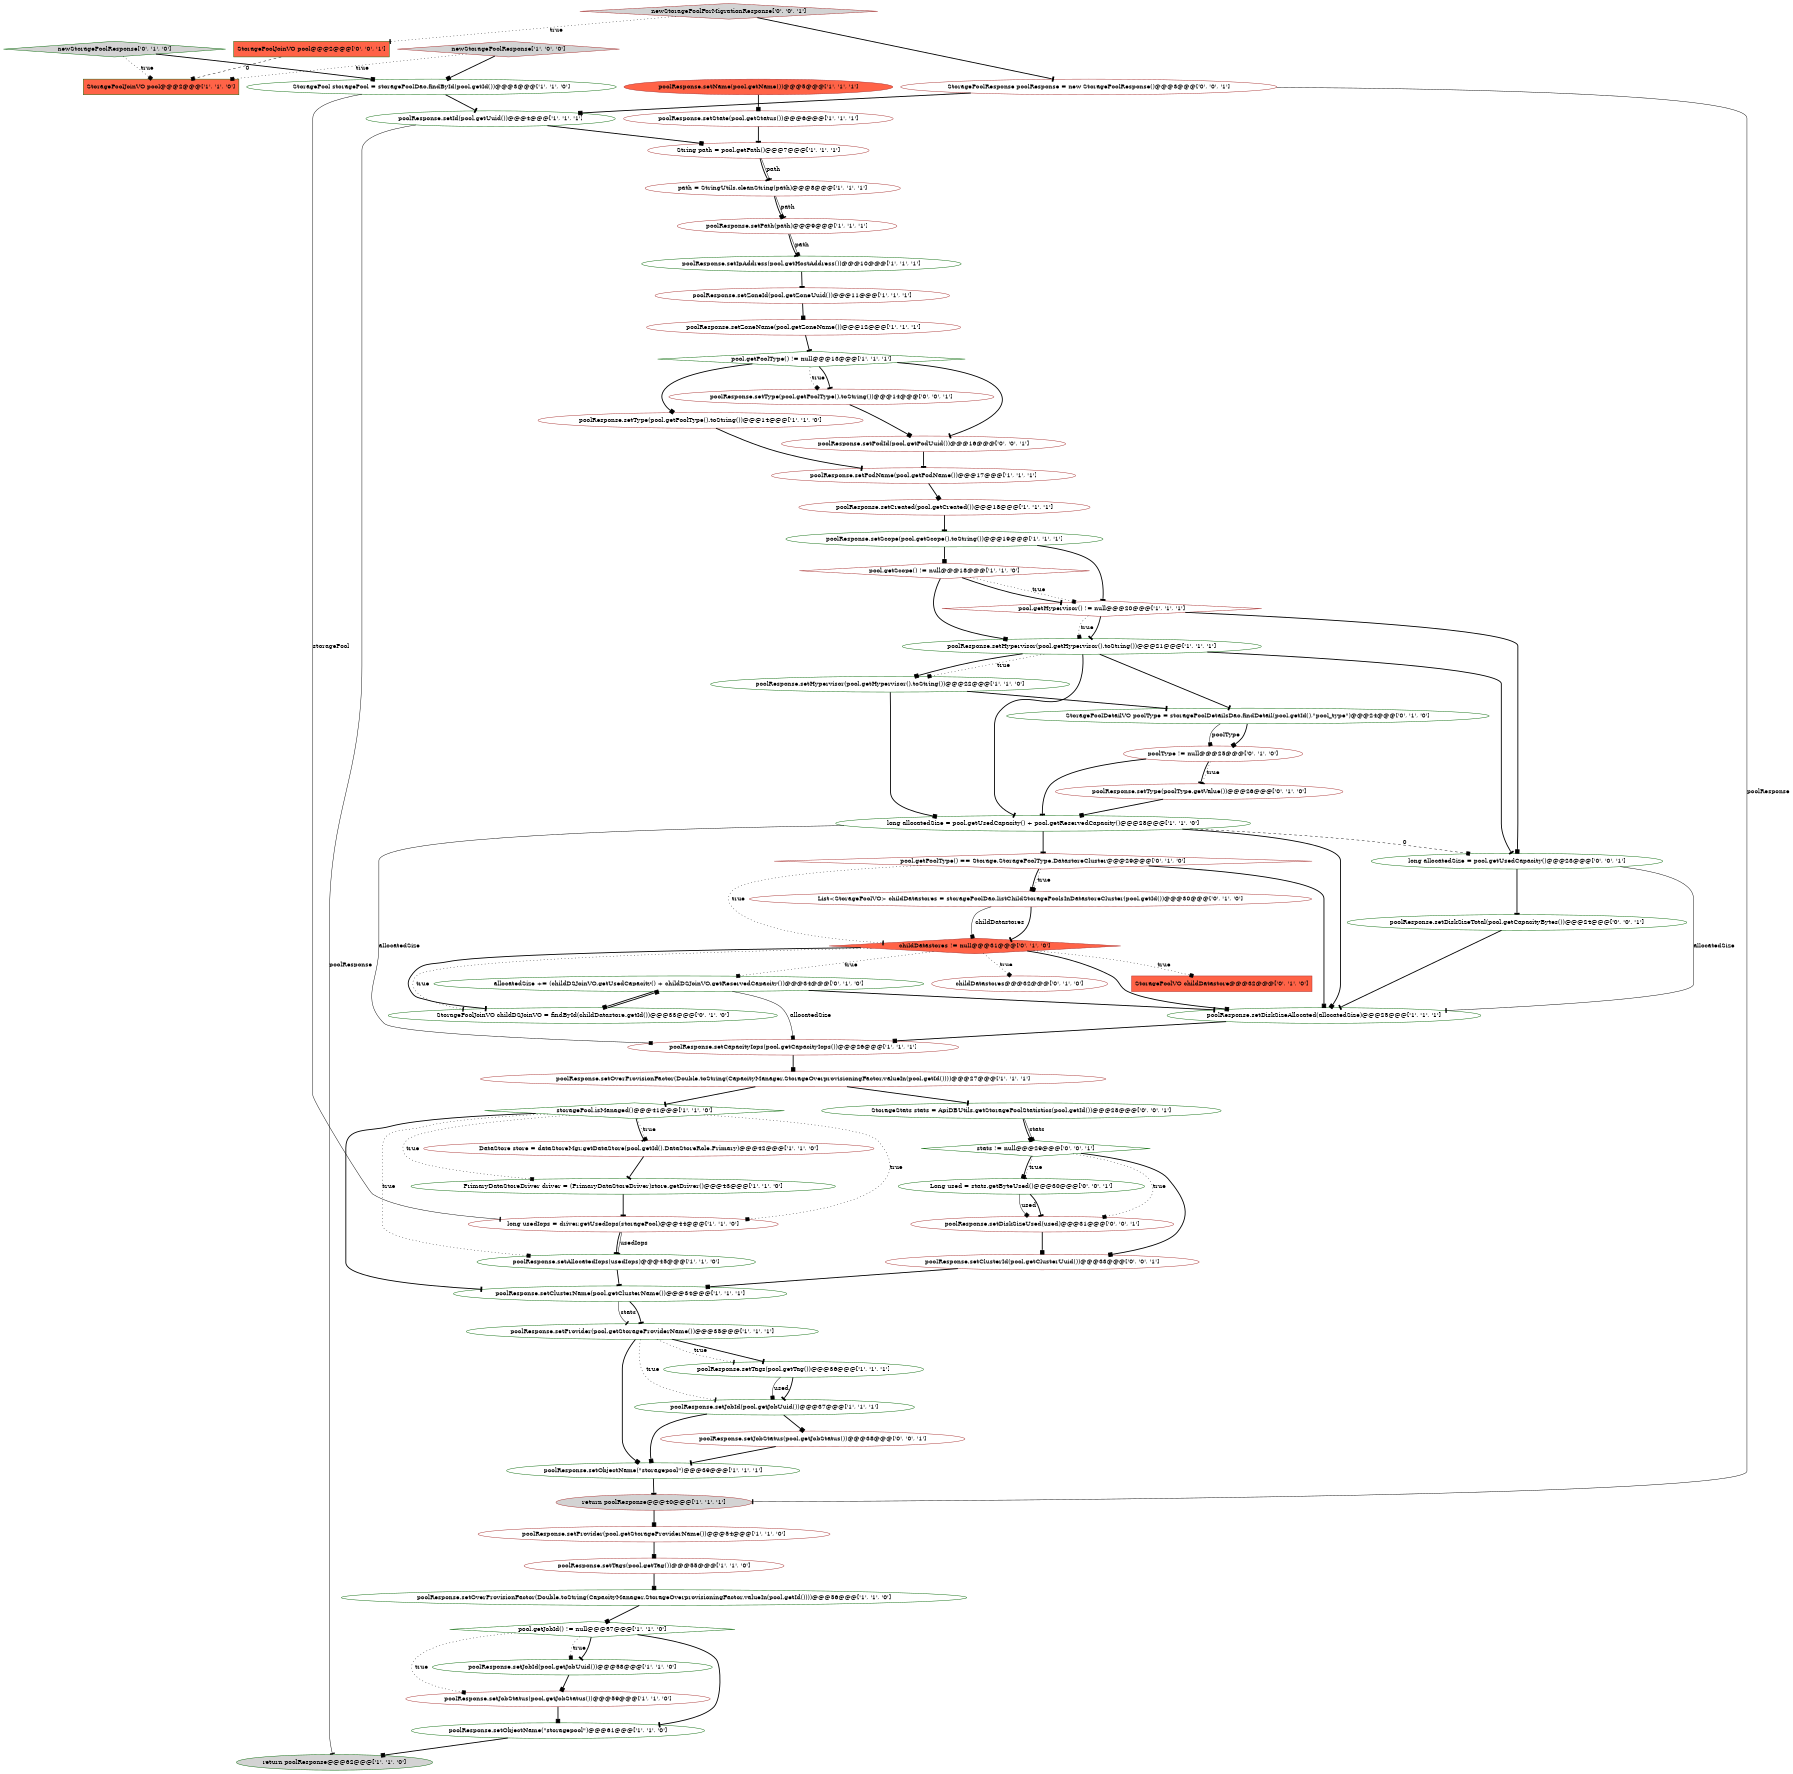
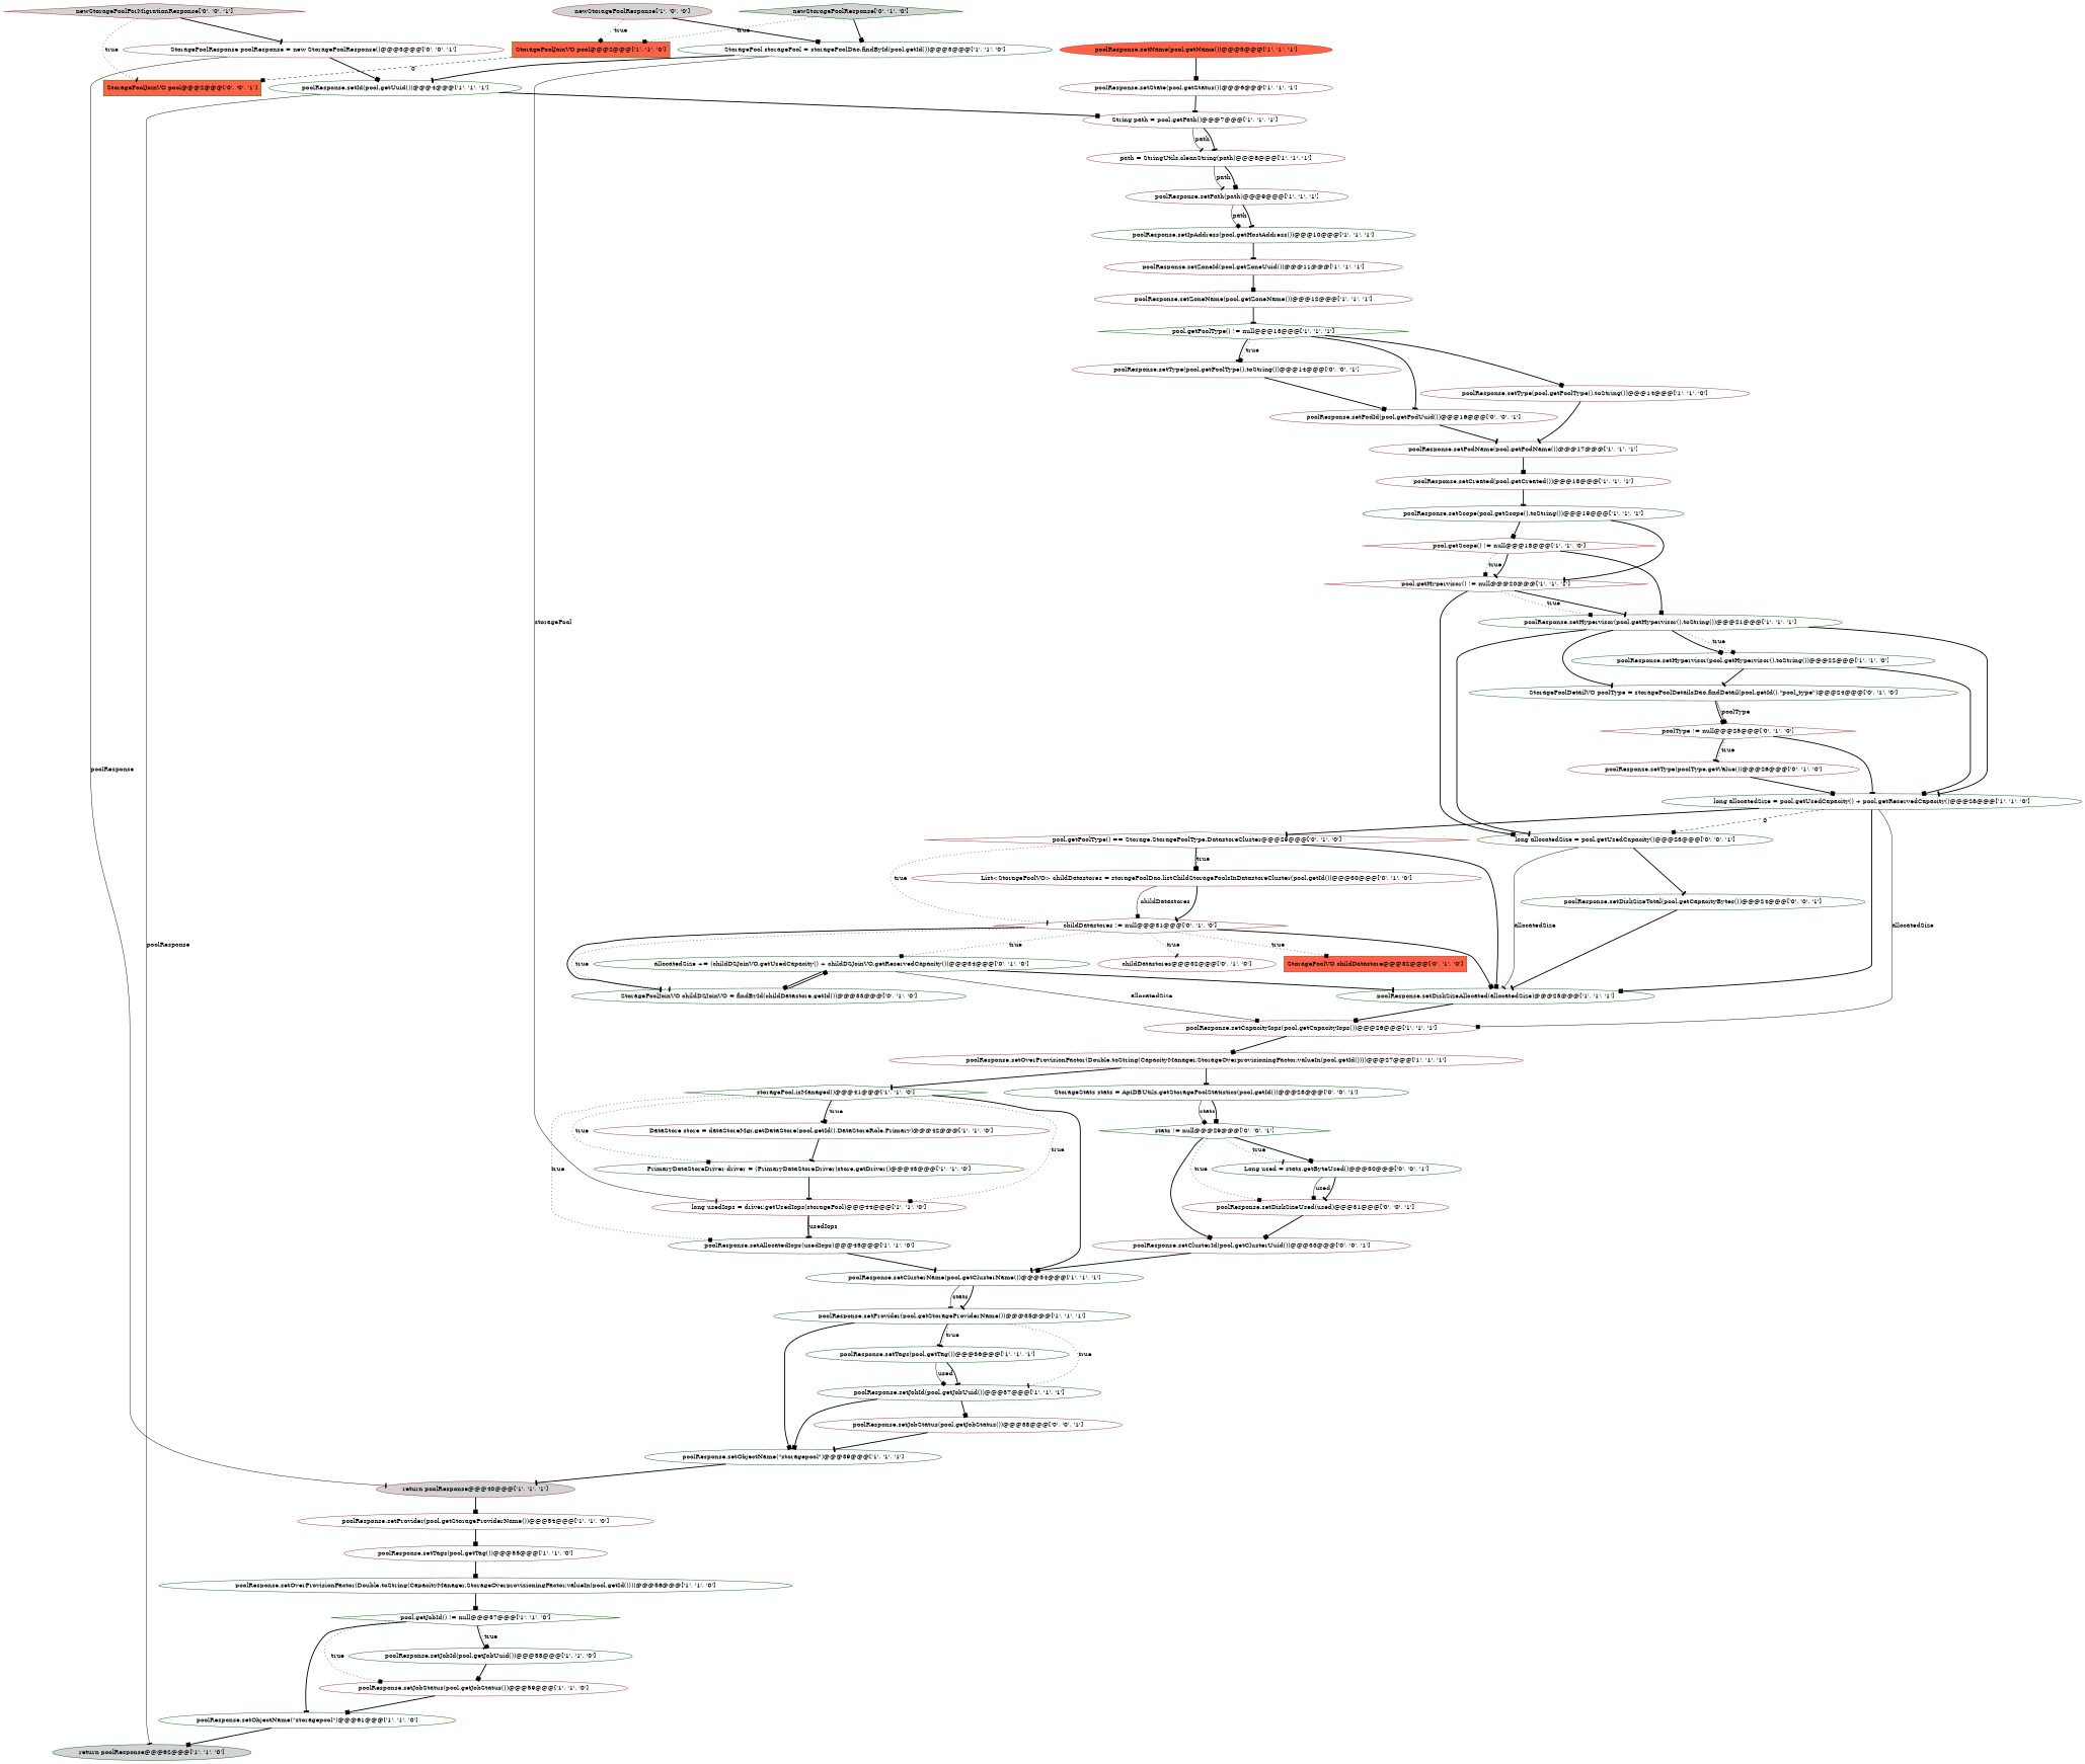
  digraph {
    node [color=brown fillcolor=white shape=ellipse style=filled]
    edge [arrowhead=box style=bold]
    n1 [color=darkgreen fillcolor=lightgray label="newStoragePoolResponse['0', '1', '0']" shape=diamond]
    n2 [color=darkgreen fillcolor=tomato label="StoragePoolJoinVO pool@@@2@@@['1', '1', '0']" shape=box]
    n3 [color=darkgreen label="StoragePool storagePool = storagePoolDao.findById(pool.getId())@@@3@@@['1', '1', '0']"]
    n4 [color=darkgreen fillcolor=tomato label="StoragePoolJoinVO pool@@@2@@@['0', '0', '1']" shape=box]
    n5 [color=darkgreen label="poolResponse.setId(pool.getUuid())@@@4@@@['1', '1', '1']"]
    n6 [label="long usedIops = driver.getUsedIops(storagePool)@@@44@@@['1', '1', '0']"]
    n7 [label="String path = pool.getPath()@@@7@@@['1', '1', '1']"]
    n8 [label="path = StringUtils.cleanString(path)@@@8@@@['1', '1', '1']"]
    n9 [label="poolResponse.setPath(path)@@@9@@@['1', '1', '1']"]
    n10 [label="poolResponse.setType(poolType.getValue())@@@26@@@['0', '1', '0']"]
    n11 [color=darkgreen label="long allocatedSize = pool.getUsedCapacity() + pool.getReservedCapacity()@@@28@@@['1', '1', '0']"]
    n12 [label="pool.getPoolType() == Storage.StoragePoolType.DatastoreCluster@@@29@@@['0', '1', '0']" shape=diamond]
    n13 [color=darkgreen label="poolResponse.setDiskSizeAllocated(allocatedSize)@@@25@@@['1', '1', '1']"]
    n14 [label="poolResponse.setCapacityIops(pool.getCapacityIops())@@@26@@@['1', '1', '1']"]
    n15 [color=darkgreen label="long allocatedSize = pool.getUsedCapacity()@@@23@@@['0', '0', '1']"]
    n16 [label="poolResponse.setCreated(pool.getCreated())@@@18@@@['1', '1', '1']"]
    n17 [color=darkgreen label="poolResponse.setScope(pool.getScope().toString())@@@19@@@['1', '1', '1']"]
    n18 [label="pool.getScope() != null@@@18@@@['1', '1', '0']" shape=diamond]
    n19 [label="pool.getHypervisor() != null@@@20@@@['1', '1', '1']" shape=diamond]
    n20 [color=darkgreen label="pool.getPoolType() != null@@@13@@@['1', '1', '1']" shape=diamond]
    n21 [label="poolResponse.setType(pool.getPoolType().toString())@@@14@@@['0', '0', '1']"]
    n22 [label="poolResponse.setPodId(pool.getPodUuid())@@@16@@@['0', '0', '1']"]
    n23 [label="poolResponse.setType(pool.getPoolType().toString())@@@14@@@['1', '1', '0']"]
    n24 [label="poolResponse.setPodName(pool.getPodName())@@@17@@@['1', '1', '1']"]
    n25 [color=darkgreen label="poolResponse.setProvider(pool.getStorageProviderName())@@@35@@@['1', '1', '1']"]
    n26 [color=darkgreen label="poolResponse.setTags(pool.getTag())@@@36@@@['1', '1', '1']"]
    n27 [color=darkgreen label="poolResponse.setJobId(pool.getJobUuid())@@@37@@@['1', '1', '1']"]
    n28 [color=darkgreen label="poolResponse.setObjectName(\"storagepool\")@@@39@@@['1', '1', '1']"]
    n29 [label="poolResponse.setJobStatus(pool.getJobStatus())@@@38@@@['0', '0', '1']"]
    n30 [fillcolor=lightgray label="return poolResponse@@@40@@@['1', '1', '1']"]
    n31 [color=darkgreen label="poolResponse.setHypervisor(pool.getHypervisor().toString())@@@21@@@['1', '1', '1']"]
    n32 [color=darkgreen label="poolResponse.setHypervisor(pool.getHypervisor().toString())@@@22@@@['1', '1', '0']"]
    n33 [color=darkgreen label="StoragePoolDetailVO poolType = storagePoolDetailsDao.findDetail(pool.getId(),\"pool_type\")@@@24@@@['0', '1', '0']"]
    n34 [fillcolor=lightgray label="newStoragePoolForMigrationResponse['0', '0', '1']" shape=diamond]
    n35 [label="StoragePoolResponse poolResponse = new StoragePoolResponse()@@@3@@@['0', '0', '1']"]
    n36 [color=darkgreen fillcolor=lightgray label="return poolResponse@@@62@@@['1', '1', '0']"]
    n37 [label="poolResponse.setProvider(pool.getStorageProviderName())@@@54@@@['1', '1', '0']"]
    n38 [label="poolResponse.setTags(pool.getTag())@@@55@@@['1', '1', '0']"]
    n39 [color=darkgreen label="poolResponse.setOverProvisionFactor(Double.toString(CapacityManager.StorageOverprovisioningFactor.valueIn(pool.getId())))@@@56@@@['1', '1', '0']"]
    n40 [color=darkgreen label="pool.getJobId() != null@@@57@@@['1', '1', '0']" shape=diamond]
    n41 [label="poolResponse.setJobStatus(pool.getJobStatus())@@@59@@@['1', '1', '0']"]
    n42 [color=darkgreen label="poolResponse.setObjectName(\"storagepool\")@@@61@@@['1', '1', '0']"]
    n43 [label="DataStore store = dataStoreMgr.getDataStore(pool.getId(),DataStoreRole.Primary)@@@42@@@['1', '1', '0']"]
    n44 [color=darkgreen label="PrimaryDataStoreDriver driver = (PrimaryDataStoreDriver)store.getDriver()@@@43@@@['1', '1', '0']"]
-   n45 [fillcolor=tomato label="childDatastores != null@@@31@@@['0', '1', '0']" shape=diamond]
+   n45 [label="childDatastores != null@@@31@@@['0', '1', '0']" shape=diamond]
    n46 [label="List<StoragePoolVO> childDatastores = storagePoolDao.listChildStoragePoolsInDatastoreCluster(pool.getId())@@@30@@@['0', '1', '0']"]
    n47 [label="poolResponse.setOverProvisionFactor(Double.toString(CapacityManager.StorageOverprovisioningFactor.valueIn(pool.getId())))@@@27@@@['1', '1', '1']"]
    n48 [color=darkgreen label="poolResponse.setDiskSizeTotal(pool.getCapacityBytes())@@@24@@@['0', '0', '1']"]
    n49 [color=darkgreen label="poolResponse.setIpAddress(pool.getHostAddress())@@@10@@@['1', '1', '1']"]
    n50 [color=darkgreen label="allocatedSize += (childDSJoinVO.getUsedCapacity() + childDSJoinVO.getReservedCapacity())@@@34@@@['0', '1', '0']"]
    n51 [color=darkgreen label="StoragePoolJoinVO childDSJoinVO = findById(childDatastore.getId())@@@33@@@['0', '1', '0']"]
    n52 [label="childDatastores@@@32@@@['0', '1', '0']"]
    n53 [fillcolor=tomato label="StoragePoolVO childDatastore@@@32@@@['0', '1', '0']" shape=box]
-   n54 [label="poolType != null@@@25@@@['0', '1', '0']"]
+   n54 [label="poolType != null@@@25@@@['0', '1', '0']" shape=diamond]
    n55 [color=darkgreen label="poolResponse.setJobId(pool.getJobUuid())@@@58@@@['1', '1', '0']"]
    n56 [color=darkgreen label="StorageStats stats = ApiDBUtils.getStoragePoolStatistics(pool.getId())@@@28@@@['0', '0', '1']"]
    n57 [color=darkgreen label="storagePool.isManaged()@@@41@@@['1', '1', '0']" shape=diamond]
    n58 [color=darkgreen label="stats != null@@@29@@@['0', '0', '1']" shape=diamond]
    n59 [color=darkgreen label="poolResponse.setClusterName(pool.getClusterName())@@@34@@@['1', '1', '1']"]
    n60 [color=darkgreen label="poolResponse.setAllocatedIops(usedIops)@@@45@@@['1', '1', '0']"]
    n61 [label="poolResponse.setZoneId(pool.getZoneUuid())@@@11@@@['1', '1', '1']"]
    n62 [label="poolResponse.setDiskSizeUsed(used)@@@31@@@['0', '0', '1']"]
    n63 [label="poolResponse.setClusterId(pool.getClusterUuid())@@@33@@@['0', '0', '1']"]
    n64 [color=darkgreen label="Long used = stats.getByteUsed()@@@30@@@['0', '0', '1']"]
-   n65 [fillcolor=lightgray label="newStoragePoolResponse['1', '0', '0']" shape=diamond]
+   n65 [fillcolor=lightgray label="newStoragePoolResponse['1', '0', '0']"]
    n66 [label="poolResponse.setZoneName(pool.getZoneName())@@@12@@@['1', '1', '1']"]
    n67 [label="poolResponse.setState(pool.getStatus())@@@6@@@['1', '1', '1']"]
    n68 [fillcolor=tomato label="poolResponse.setName(pool.getName())@@@5@@@['1', '1', '1']"]
    n1 -> n2 [label=true style=dotted]
    n1 -> n3
-   n4 -> n2 [label=0 style=dashed]
+   n2 -> n4 [label=0 style=dashed]
    n3 -> n5 [arrowhead=tee]
    n3 -> n6 [arrowhead=tee label=storagePool style=solid]
    n5 -> n7
    n5 -> n36 [arrowhead=tee label=poolResponse style=solid]
    n6 -> n60 [arrowhead=tee label=usedIops style=solid]
    n6 -> n60 [arrowhead=tee]
    n7 -> n8 [arrowhead=tee label=path style=solid]
    n7 -> n8 [arrowhead=tee]
    n8 -> n9 [arrowhead=tee label=path style=solid]
    n8 -> n9
    n9 -> n49 [label=path style=solid]
    n9 -> n49 [arrowhead=tee]
    n10 -> n11
    n11 -> n12 [arrowhead=tee]
    n11 -> n13
    n11 -> n14 [label=allocatedSize style=solid]
    n11 -> n15 [label=0 style=dashed]
    n12 -> n13
    n12 -> n45 [arrowhead=tee label=true style=dotted]
    n12 -> n46 [label=true style=dotted]
    n12 -> n46
    n13 -> n14
    n14 -> n47
    n15 -> n13 [arrowhead=tee label=allocatedSize style=solid]
    n15 -> n48 [arrowhead=tee]
    n16 -> n17 [arrowhead=tee]
    n17 -> n18
    n17 -> n19 [arrowhead=tee]
    n18 -> n19 [label=true style=dotted]
    n18 -> n19 [arrowhead=tee]
    n18 -> n31
    n19 -> n15
    n19 -> n31 [arrowhead=tee]
    n19 -> n31 [label=true style=dotted]
    n20 -> n21 [label=true style=dotted]
    n20 -> n21 [arrowhead=tee]
    n20 -> n22 [arrowhead=tee]
    n20 -> n23
    n21 -> n22
    n22 -> n24 [arrowhead=tee]
    n23 -> n24 [arrowhead=tee]
    n24 -> n16
    n25 -> n26 [arrowhead=tee]
    n25 -> n26 [arrowhead=tee label=true style=dotted]
    n25 -> n27 [arrowhead=tee label=true style=dotted]
    n25 -> n28
    n26 -> n27 [label=used style=solid]
    n26 -> n27 [arrowhead=tee]
    n27 -> n28
    n27 -> n29
    n28 -> n30 [arrowhead=tee]
    n29 -> n28 [arrowhead=tee]
    n30 -> n37
    n31 -> n11 [arrowhead=tee]
    n31 -> n15 [arrowhead=tee]
    n31 -> n32 [label=true style=dotted]
    n31 -> n32
    n31 -> n33 [arrowhead=tee]
    n32 -> n11
    n32 -> n33 [arrowhead=tee]
    n33 -> n54
    n33 -> n54 [label=poolType style=solid]
    n34 -> n4 [arrowhead=tee label=true style=dotted]
    n34 -> n35 [arrowhead=tee]
    n35 -> n5
    n35 -> n30 [arrowhead=tee label=poolResponse style=solid]
    n37 -> n38
    n38 -> n39
    n39 -> n40
    n40 -> n41 [label=true style=dotted]
    n40 -> n42 [arrowhead=tee]
    n40 -> n55 [label=true style=dotted]
    n40 -> n55 [arrowhead=tee]
    n41 -> n42
    n42 -> n36
    n43 -> n44 [arrowhead=tee]
    n44 -> n6 [arrowhead=tee]
    n45 -> n13
    n45 -> n50 [label=true style=dotted]
    n45 -> n51 [arrowhead=tee label=true style=dotted]
    n45 -> n51 [arrowhead=tee]
-   n45 -> n52 [label=true style=dotted]
+   n45 -> n52 [arrowhead=tee label=true style=dotted]
    n45 -> n53 [label=true style=dotted]
    n46 -> n45 [label=childDatastores style=solid]
    n46 -> n45 [arrowhead=tee]
    n47 -> n56 [arrowhead=tee]
    n47 -> n57 [arrowhead=tee]
    n48 -> n13 [arrowhead=tee]
    n49 -> n61 [arrowhead=tee]
    n50 -> n13 [arrowhead=tee]
    n50 -> n14 [label=allocatedSize style=solid]
    n50 -> n51
    n51 -> n50
    n54 -> n10 [arrowhead=tee label=true style=dotted]
    n54 -> n10 [arrowhead=tee]
    n54 -> n11 [arrowhead=tee]
    n55 -> n41
    n56 -> n58 [label=stats style=solid]
    n56 -> n58
    n57 -> n6 [label=true style=dotted]
    n57 -> n43 [arrowhead=tee]
    n57 -> n43 [label=true style=dotted]
    n57 -> n44 [label=true style=dotted]
    n57 -> n59 [arrowhead=tee]
    n57 -> n60 [label=true style=dotted]
    n58 -> n62 [label=true style=dotted]
    n58 -> n63
    n58 -> n64
    n58 -> n64 [arrowhead=tee label=true style=dotted]
    n59 -> n25 [arrowhead=tee label=stats style=solid]
    n59 -> n25 [arrowhead=tee]
    n60 -> n59 [arrowhead=tee]
    n61 -> n66
    n62 -> n63
    n63 -> n59
    n64 -> n62 [label=used style=solid]
    n64 -> n62 [arrowhead=tee]
    n65 -> n2 [label=true style=dotted]
    n65 -> n3
    n66 -> n20 [arrowhead=tee]
    n67 -> n7 [arrowhead=tee]
    n68 -> n67
  }
